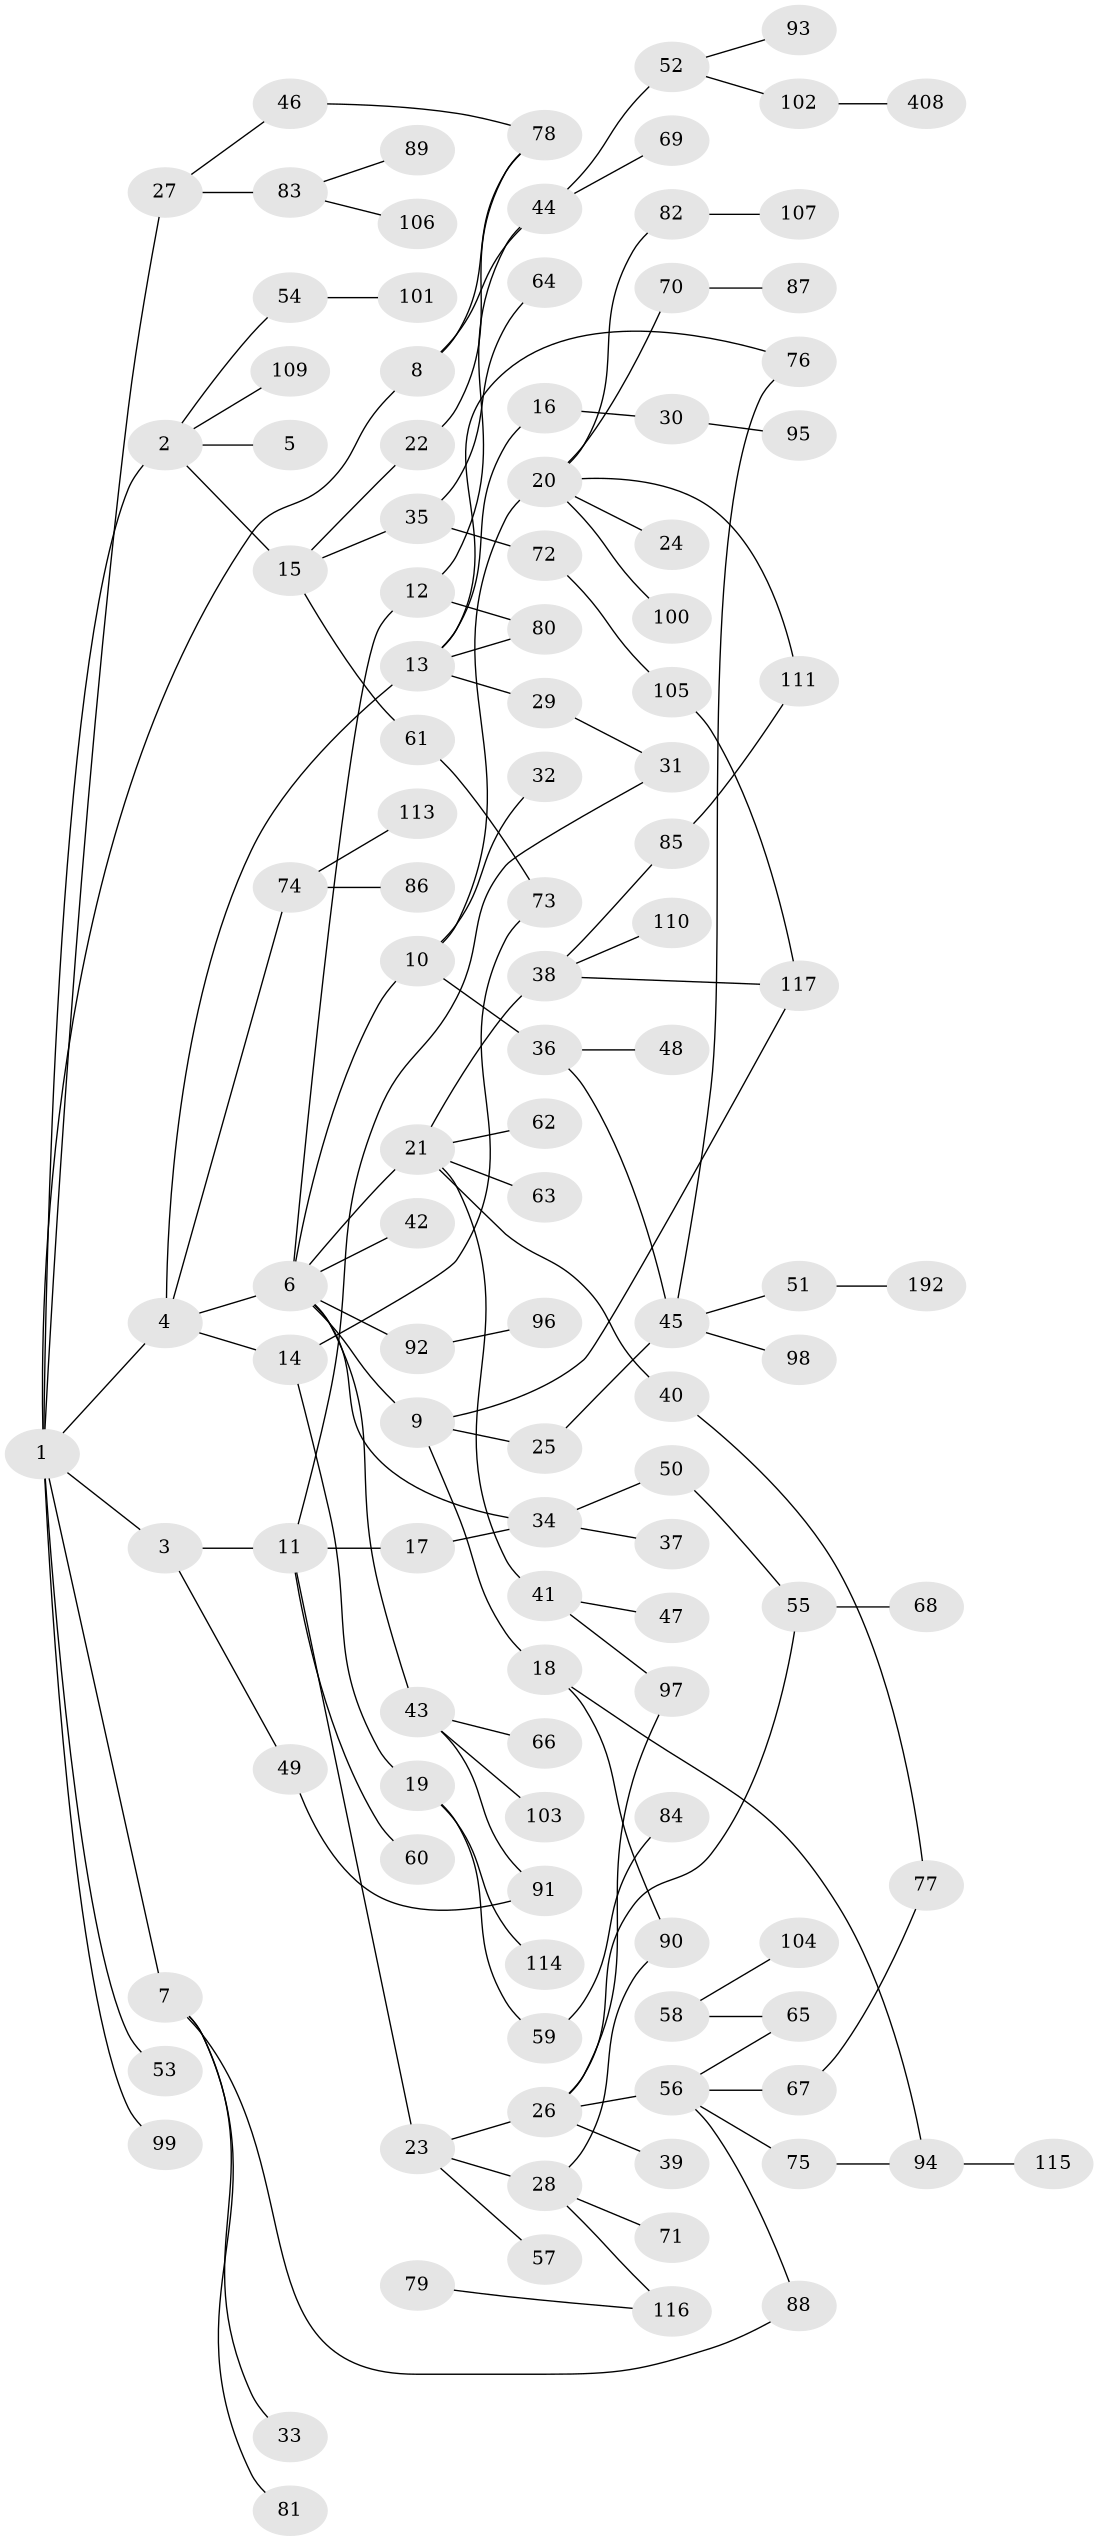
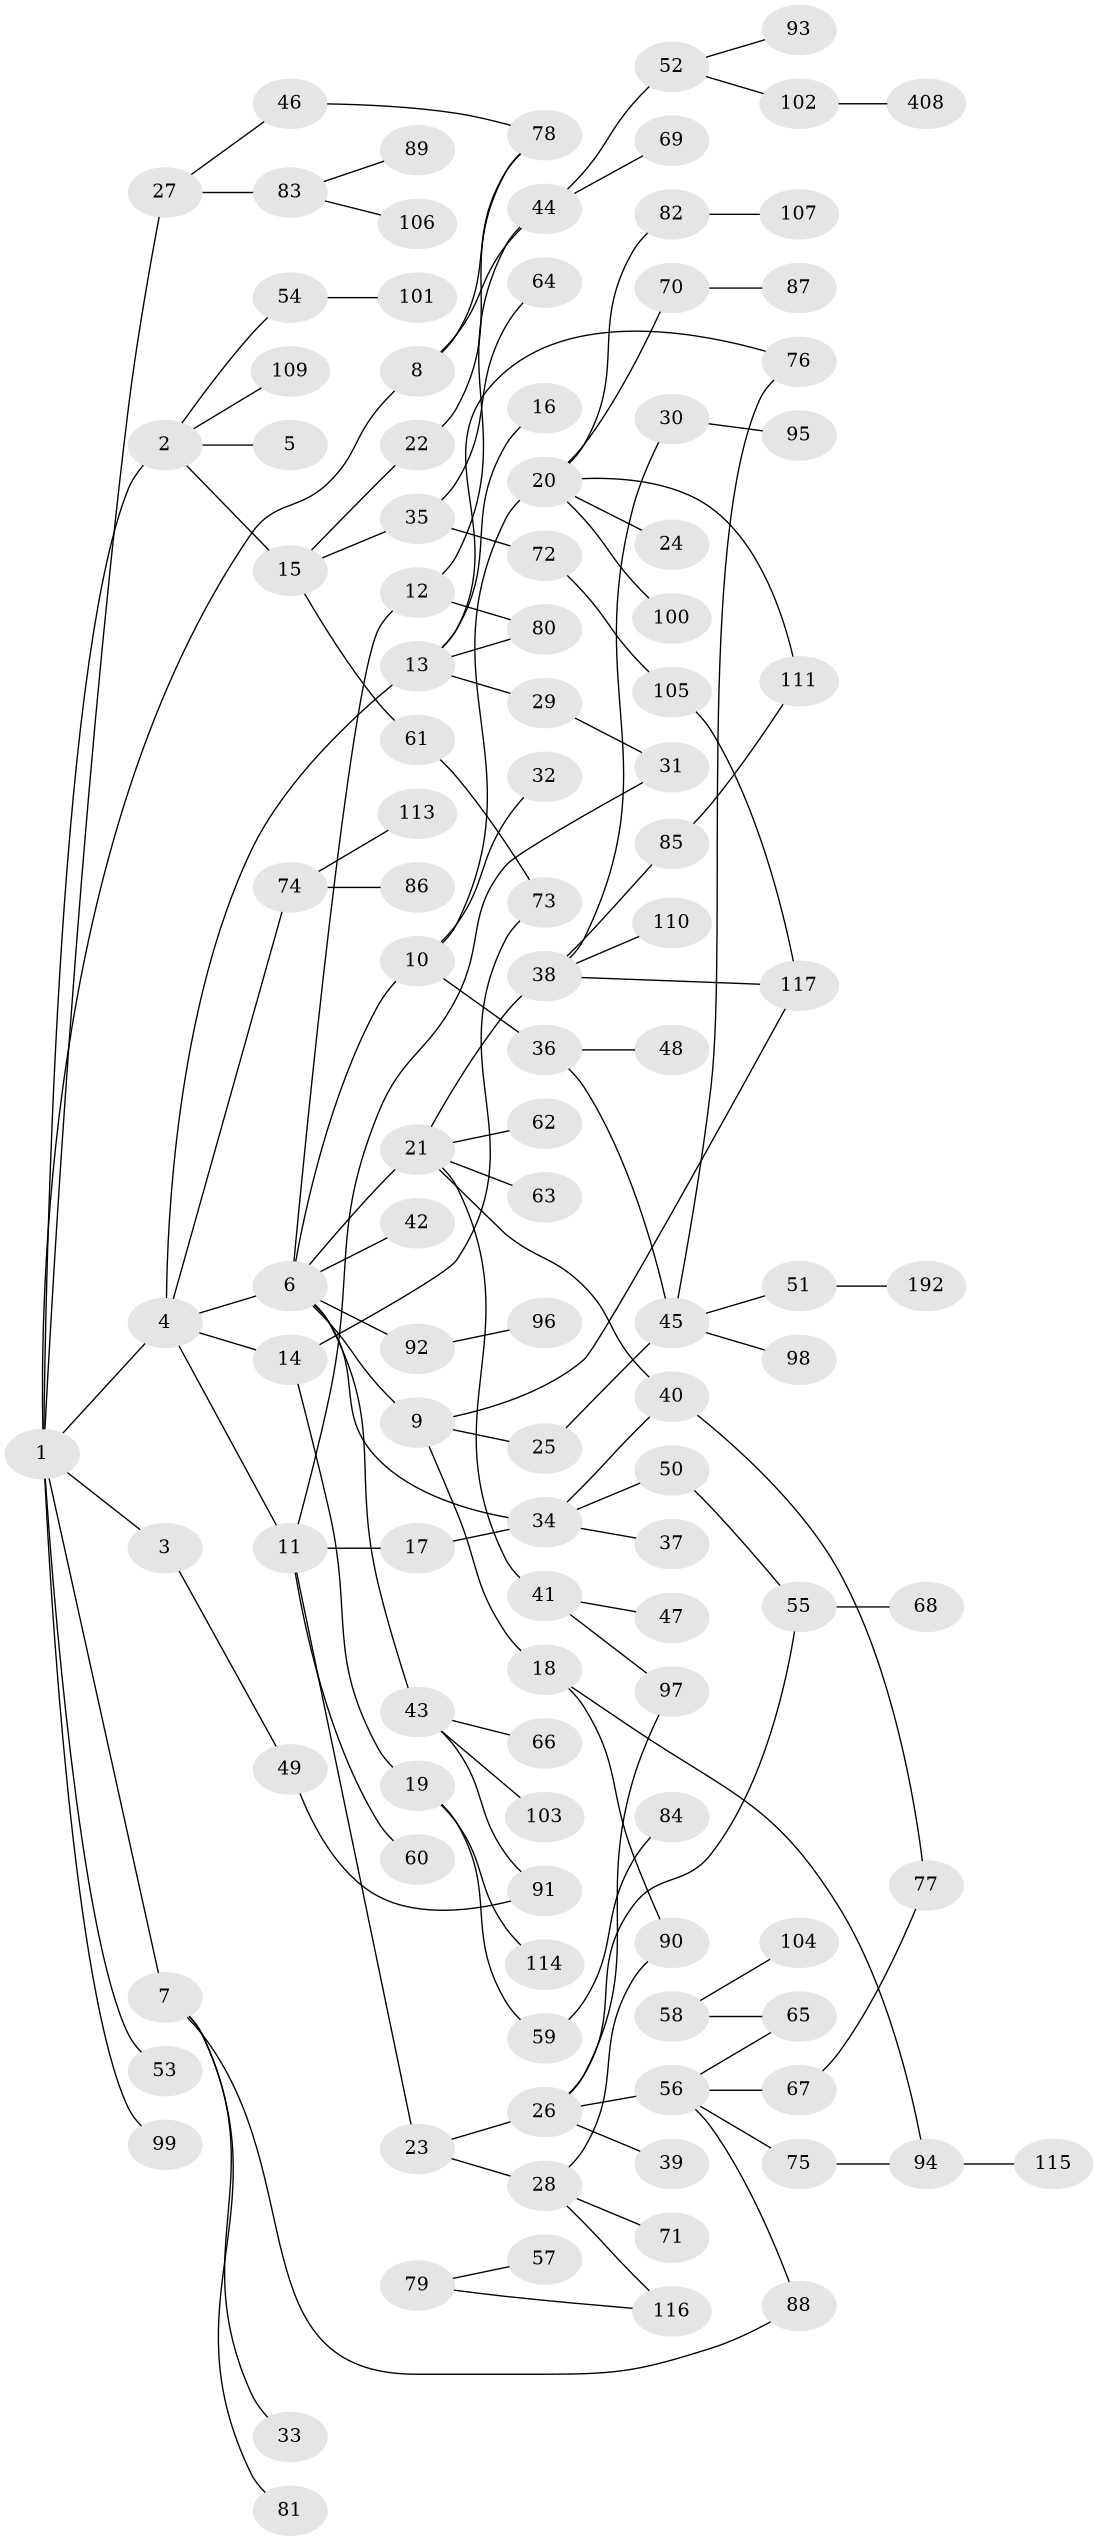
  graph {
    rankdir=LR
    node [color=gray90 style=filled]
    1
    2
    3
    4
    7
    8
    27
    53
    99
    5
    15
    54
    109
    11
    49
    6
    13
    14
    74
    33
    81
    88
    44
    78
    46
    83
    22
    35
    61
    101
    17
    23
    31
    60
    91
    9
    10
    12
    21
    34
    42
    43
    92
    80
    16
    29
    76
    19
    73
    86
    113
    18
    25
    117
    20
    32
    36
    38
    40
    41
    62
    63
    37
    50
    66
    103
    96
    52
    69
    90
    94
    45
    24
    70
    82
    100
    111
    48
    26
    28
    57
    30
    59
    114
    64
    72
    95
    115
    84
    87
    107
    85
    110
    77
    97
    47
    39
    55
    56
    71
    116
    51
    98
    68
    65
    67
    75
    89
    106
    79
    105
    58
    104
    93
    102
    n116 [label=192]
    n117 [label=408]
    1 -- 2
    1 -- 3
    1 -- 4
    1 -- 7
    1 -- 8
    1 -- 27
    1 -- 53
    1 -- 99
    2 -- 5
    2 -- 15
    2 -- 54
    2 -- 109
-   3 -- 11
+   4 -- 11
    3 -- 49
    4 -- 6
    4 -- 13
    4 -- 14
    4 -- 74
    7 -- 33
    7 -- 81
    7 -- 88
    8 -- 44
    8 -- 78
    27 -- 46
    27 -- 83
    15 -- 22
    15 -- 35
    15 -- 61
    54 -- 101
    11 -- 17
    11 -- 23
    11 -- 31
    11 -- 60
    49 -- 91
    6 -- 9
    6 -- 10
    6 -- 12
    6 -- 21
    6 -- 34
    6 -- 42
    6 -- 43
    6 -- 92
    13 -- 80
    13 -- 16
    13 -- 29
    13 -- 76
    14 -- 19
    14 -- 73
    74 -- 86
    74 -- 113
    44 -- 52
    44 -- 69
    46 -- 78
    83 -- 89
    83 -- 106
    22 -- 78
    35 -- 64
    35 -- 72
    61 -- 73
    17 -- 34
    23 -- 26
    23 -- 28
-   23 -- 57
+   79 -- 57
    9 -- 18
    9 -- 25
    9 -- 117
    10 -- 20
    10 -- 32
    10 -- 36
    12 -- 44
    12 -- 80
    21 -- 38
    21 -- 40
    21 -- 41
    21 -- 62
    21 -- 63
+   34 -- 40
    34 -- 37
    34 -- 50
    43 -- 91
    43 -- 66
    43 -- 103
    92 -- 96
-   16 -- 30
+   38 -- 30
    29 -- 31
    19 -- 59
    19 -- 114
    18 -- 90
    18 -- 94
    25 -- 45
    20 -- 24
    20 -- 70
    20 -- 82
    20 -- 100
    20 -- 111
    36 -- 45
    36 -- 48
    38 -- 117
    38 -- 85
    38 -- 110
    40 -- 77
    41 -- 97
    41 -- 47
    50 -- 55
    52 -- 93
    52 -- 102
    94 -- 115
    45 -- 76
    45 -- 51
    45 -- 98
    70 -- 87
    82 -- 107
    26 -- 97
    26 -- 39
    26 -- 55
    26 -- 56
    28 -- 90
    28 -- 71
    28 -- 116
    30 -- 95
    59 -- 84
    72 -- 105
    85 -- 111
    55 -- 68
    56 -- 88
    56 -- 65
    56 -- 67
    56 -- 75
    51 -- n116
    67 -- 77
    75 -- 94
    79 -- 116
    105 -- 117
    58 -- 65
    58 -- 104
    102 -- n117
  }
